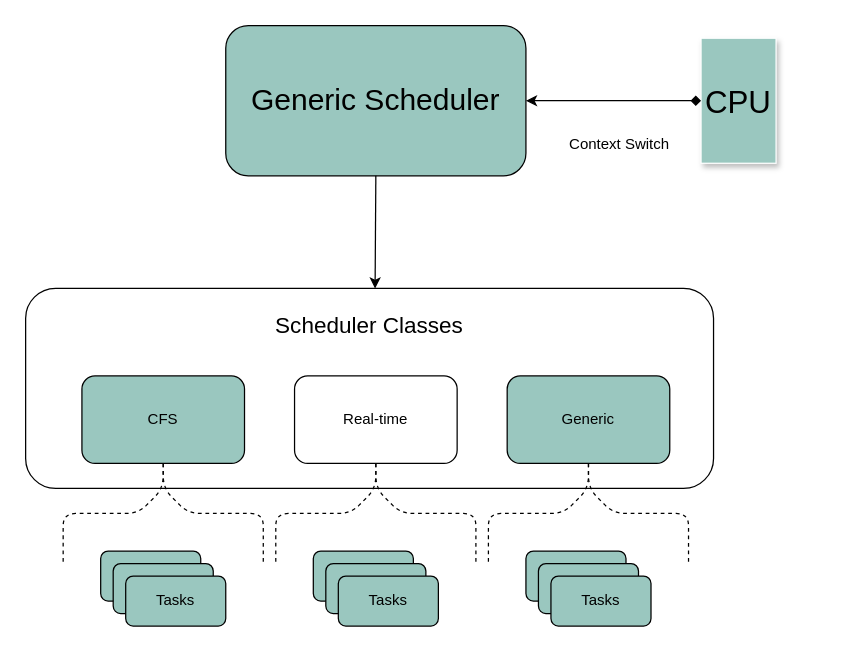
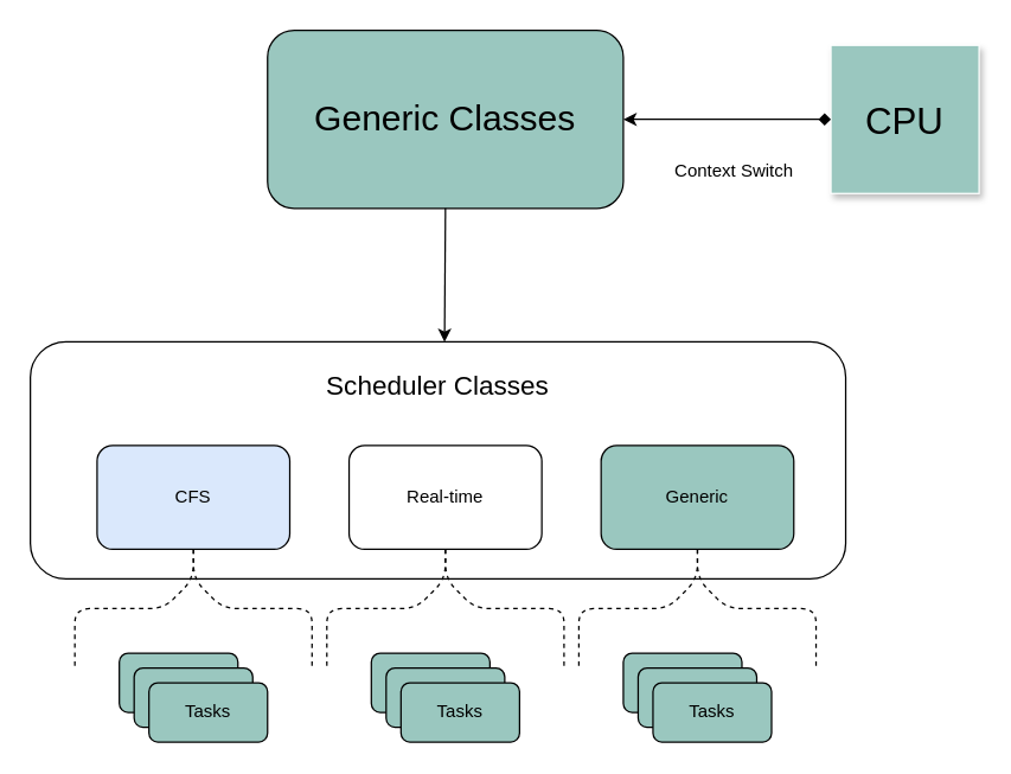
  <mxCell id="0" />
  <mxCell id="1" parent="0" />
- <mxCell id="2" value="&lt;font style=&quot;font-size: 24px&quot;&gt;Generic Scheduler&lt;/font&gt;" style="rounded=1;whiteSpace=wrap;html=1;fillColor=#9AC7BF;" parent="1" vertex="1"><mxGeometry x="180" y="20" width="240" height="120" as="geometry" /></mxCell>
+ <mxCell id="2" value="&lt;font style=&quot;font-size: 24px&quot;&gt;Generic Classes&lt;/font&gt;" style="rounded=1;whiteSpace=wrap;html=1;fillColor=#9AC7BF;" parent="1" vertex="1"><mxGeometry x="180" y="20" width="240" height="120" as="geometry" /></mxCell>
  <mxCell id="3" value="&lt;font style=&quot;font-size: 18px&quot;&gt;Scheduler Classes&lt;/font&gt;" style="rounded=1;whiteSpace=wrap;html=1;fillColor=none;spacingBottom=0;spacingTop=-100;" parent="1" vertex="1"><mxGeometry x="20" y="230" width="550" height="160" as="geometry" /></mxCell>
- <mxCell id="4" value="CFS" style="rounded=1;whiteSpace=wrap;html=1;fillColor=#9AC7BF;" parent="1" vertex="1"><mxGeometry x="65" y="300" width="130" height="70" as="geometry" /></mxCell>
+ <mxCell id="4" value="CFS" style="rounded=1;whiteSpace=wrap;html=1;fillColor=#dae8fc;" parent="1" vertex="1"><mxGeometry x="65" y="300" width="130" height="70" as="geometry" /></mxCell>
  <mxCell id="5" value="Real-time" style="rounded=1;whiteSpace=wrap;html=1;fillColor=#ffffff;" parent="1" vertex="1"><mxGeometry x="235" y="300" width="130" height="70" as="geometry" /></mxCell>
  <mxCell id="6" value="Generic" style="rounded=1;whiteSpace=wrap;html=1;fillColor=#9AC7BF;" parent="1" vertex="1"><mxGeometry x="405" y="300" width="130" height="70" as="geometry" /></mxCell>
  <mxCell id="7" value="" style="endArrow=classic;html=1;exitX=0.5;exitY=1;exitDx=0;exitDy=0;entryX=0.508;entryY=0.001;entryDx=0;entryDy=0;entryPerimeter=0;" parent="1" source="2" target="3" edge="1"><mxGeometry width="50" height="50" relative="1" as="geometry"><mxPoint x="270" y="290" as="sourcePoint" /><mxPoint x="301" y="190" as="targetPoint" /></mxGeometry></mxCell>
  <mxCell id="8" value="" style="group;rotation=90;" parent="1" vertex="1" connectable="0"><mxGeometry x="450" y="330" width="40" height="160" as="geometry" /></mxCell>
  <mxCell id="9" value="" style="endArrow=none;html=1;dashed=1;" parent="8" edge="1"><mxGeometry width="50" height="50" relative="1" as="geometry"><mxPoint x="20" y="40" as="sourcePoint" /><mxPoint x="100" y="120" as="targetPoint" /><Array as="points"><mxPoint x="20" y="60" /><mxPoint x="40" y="80" /><mxPoint x="100" y="80" /></Array></mxGeometry></mxCell>
  <mxCell id="10" value="" style="endArrow=none;html=1;dashed=1;" parent="8" edge="1"><mxGeometry width="50" height="50" relative="1" as="geometry"><mxPoint x="20" y="40" as="sourcePoint" /><mxPoint x="-60" y="120" as="targetPoint" /><Array as="points"><mxPoint x="20" y="60" /><mxPoint y="80" /><mxPoint x="-60" y="80" /><mxPoint x="-60" y="100" /></Array></mxGeometry></mxCell>
  <mxCell id="11" value="" style="group;rotation=90;" parent="1" vertex="1" connectable="0"><mxGeometry x="280" y="330" width="40" height="160" as="geometry" /></mxCell>
  <mxCell id="12" value="" style="endArrow=none;html=1;dashed=1;" parent="11" edge="1"><mxGeometry width="50" height="50" relative="1" as="geometry"><mxPoint x="20" y="40" as="sourcePoint" /><mxPoint x="100" y="120" as="targetPoint" /><Array as="points"><mxPoint x="20" y="60" /><mxPoint x="40" y="80" /><mxPoint x="100" y="80" /></Array></mxGeometry></mxCell>
  <mxCell id="13" value="" style="endArrow=none;html=1;dashed=1;" parent="11" edge="1"><mxGeometry width="50" height="50" relative="1" as="geometry"><mxPoint x="20" y="40" as="sourcePoint" /><mxPoint x="-60" y="120" as="targetPoint" /><Array as="points"><mxPoint x="20" y="60" /><mxPoint y="80" /><mxPoint x="-60" y="80" /><mxPoint x="-60" y="100" /></Array></mxGeometry></mxCell>
  <mxCell id="14" value="" style="group;rotation=90;" parent="1" vertex="1" connectable="0"><mxGeometry x="110" y="330" width="40" height="160" as="geometry" /></mxCell>
  <mxCell id="15" value="" style="endArrow=none;html=1;dashed=1;" parent="14" edge="1"><mxGeometry width="50" height="50" relative="1" as="geometry"><mxPoint x="20" y="40" as="sourcePoint" /><mxPoint x="100" y="120" as="targetPoint" /><Array as="points"><mxPoint x="20" y="60" /><mxPoint x="40" y="80" /><mxPoint x="100" y="80" /></Array></mxGeometry></mxCell>
  <mxCell id="16" value="" style="endArrow=none;html=1;dashed=1;" parent="14" edge="1"><mxGeometry width="50" height="50" relative="1" as="geometry"><mxPoint x="20" y="40" as="sourcePoint" /><mxPoint x="-60" y="120" as="targetPoint" /><Array as="points"><mxPoint x="20" y="60" /><mxPoint y="80" /><mxPoint x="-60" y="80" /><mxPoint x="-60" y="100" /></Array></mxGeometry></mxCell>
  <mxCell id="17" value="" style="group" vertex="1" connectable="0" parent="1"><mxGeometry x="80" y="440" width="100" height="60" as="geometry" /></mxCell>
  <mxCell id="18" value="" style="rounded=1;whiteSpace=wrap;html=1;fillColor=#9AC7BF;" vertex="1" parent="17"><mxGeometry width="80" height="40" as="geometry" /></mxCell>
  <mxCell id="19" value="" style="rounded=1;whiteSpace=wrap;html=1;fillColor=#9AC7BF;" vertex="1" parent="17"><mxGeometry x="10" y="10" width="80" height="40" as="geometry" /></mxCell>
  <mxCell id="20" value="Tasks" style="rounded=1;whiteSpace=wrap;html=1;fillColor=#9AC7BF;" vertex="1" parent="17"><mxGeometry x="20" y="20" width="80" height="40" as="geometry" /></mxCell>
  <mxCell id="21" value="" style="group" vertex="1" connectable="0" parent="1"><mxGeometry x="250" y="440" width="100" height="60" as="geometry" /></mxCell>
  <mxCell id="22" value="" style="rounded=1;whiteSpace=wrap;html=1;fillColor=#9AC7BF;" vertex="1" parent="21"><mxGeometry width="80" height="40" as="geometry" /></mxCell>
  <mxCell id="23" value="" style="rounded=1;whiteSpace=wrap;html=1;fillColor=#9AC7BF;" vertex="1" parent="21"><mxGeometry x="10" y="10" width="80" height="40" as="geometry" /></mxCell>
  <mxCell id="24" value="Tasks" style="rounded=1;whiteSpace=wrap;html=1;fillColor=#9AC7BF;" vertex="1" parent="21"><mxGeometry x="20" y="20" width="80" height="40" as="geometry" /></mxCell>
  <mxCell id="25" value="" style="group" vertex="1" connectable="0" parent="1"><mxGeometry x="420" y="440" width="100" height="60" as="geometry" /></mxCell>
  <mxCell id="26" value="" style="rounded=1;whiteSpace=wrap;html=1;fillColor=#9AC7BF;" vertex="1" parent="25"><mxGeometry width="80" height="40" as="geometry" /></mxCell>
  <mxCell id="27" value="" style="rounded=1;whiteSpace=wrap;html=1;fillColor=#9AC7BF;" vertex="1" parent="25"><mxGeometry x="10" y="10" width="80" height="40" as="geometry" /></mxCell>
  <mxCell id="28" value="Tasks" style="rounded=1;whiteSpace=wrap;html=1;fillColor=#9AC7BF;" vertex="1" parent="25"><mxGeometry x="20" y="20" width="80" height="40" as="geometry" /></mxCell>
- <mxCell id="29" value="&lt;font style=&quot;font-size: 25px&quot;&gt;CPU&lt;/font&gt;" style="rounded=0;whiteSpace=wrap;html=1;shadow=1;strokeColor=#FFFFFF;fillColor=#9AC7BF;glass=0;" vertex="1" parent="1"><mxGeometry x="560" y="30" width="60" height="100" as="geometry" /></mxCell>
+ <mxCell id="29" value="&lt;font style=&quot;font-size: 25px&quot;&gt;CPU&lt;/font&gt;" style="rounded=0;whiteSpace=wrap;html=1;shadow=1;strokeColor=#FFFFFF;fillColor=#9AC7BF;glass=0;" vertex="1" parent="1"><mxGeometry x="560" y="30" width="100" height="100" as="geometry" /></mxCell>
  <mxCell id="30" value="" style="endArrow=diamond;startArrow=classic;html=1;entryX=0;entryY=0.5;entryDx=0;entryDy=0;exitX=1;exitY=0.5;exitDx=0;exitDy=0;" edge="1" parent="1" source="2" target="29"><mxGeometry width="50" height="50" relative="1" as="geometry"><mxPoint x="480" y="110" as="sourcePoint" /><mxPoint x="530" y="60" as="targetPoint" /></mxGeometry></mxCell>
  <mxCell id="31" value="Context Switch" style="text;html=1;strokeColor=none;fillColor=none;align=center;verticalAlign=middle;whiteSpace=wrap;rounded=0;shadow=1;glass=0;" vertex="1" parent="1"><mxGeometry x="445" y="105" width="100" height="20" as="geometry" /></mxCell>
